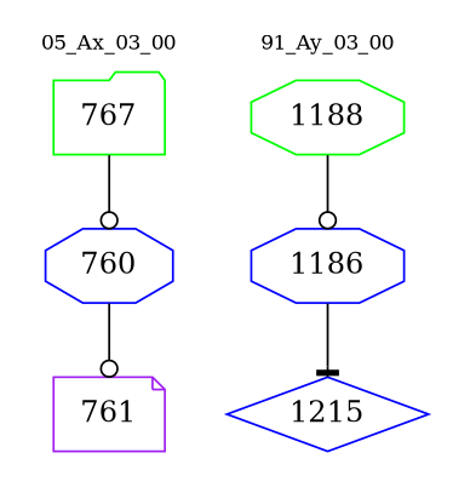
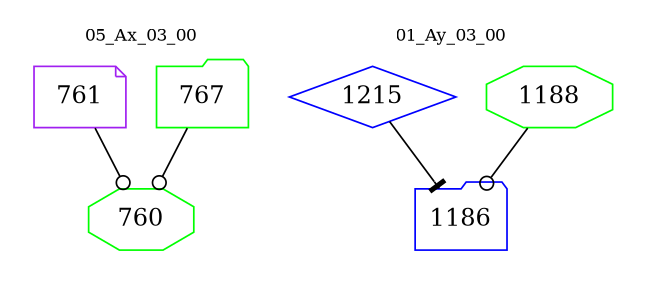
  digraph {
    node [color=blue shape=folder]
    edge [arrowhead=odot color=black]
    n1 [color=green label=767]
-   n2 [label=760 shape=octagon]
+   n2 [color=green label=760 shape=octagon]
    n3 [color=purple label=761 shape=note]
    n4 [color=green label=1188 shape=octagon]
-   n5 [label=1186 shape=octagon]
+   n5 [label=1186]
    n6 [label=1215 shape=diamond]
    subgraph cluster_1 {
      color=white
      fontsize=10
      label="05_Ax_03_00"
      n1
      n2
      n3
    }
    subgraph cluster_2 {
      color=white
      fontsize=10
-     label="91_Ay_03_00"
+     label="01_Ay_03_00"
      n4
      n5
      n6
    }
    n1 -> n2
-   n2 -> n3
+   n3 -> n2
    n4 -> n5
-   n5 -> n6 [arrowhead=tee]
+   n6 -> n5 [arrowhead=tee]
  }
